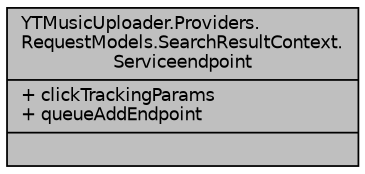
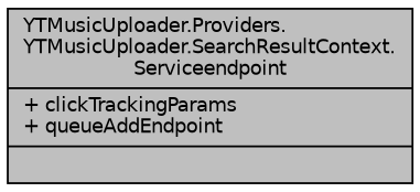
  digraph {
-   n1 [color=black fillcolor=grey75 fontcolor=black fontname=Helvetica fontsize=10 height=0.2 label="{YTMusicUploader.Providers.\lRequestModels.SearchResultContext.\lServiceendpoint\n|+ clickTrackingParams\l+ queueAddEndpoint\l|}" shape=record style=filled width=0.4]
+   n1 [color=black fillcolor=grey75 fontcolor=black fontname=Helvetica fontsize=10 height=0.2 label="{YTMusicUploader.Providers.\lYTMusicUploader.SearchResultContext.\lServiceendpoint\n|+ clickTrackingParams\l+ queueAddEndpoint\l|}" shape=record style=filled width=0.4]
  }
